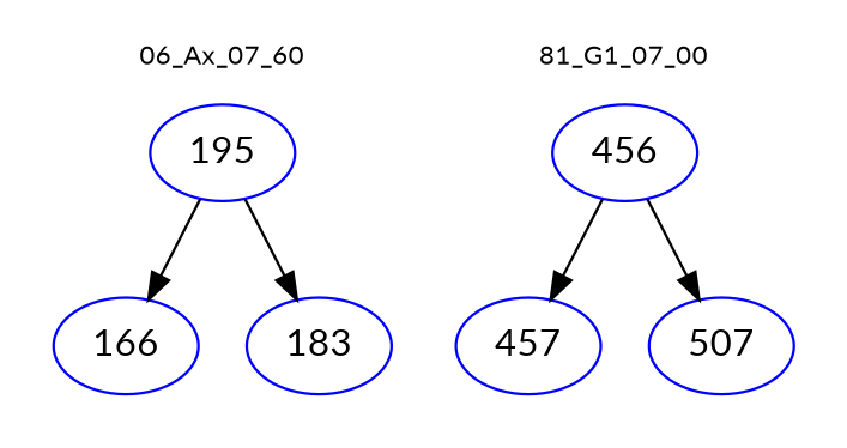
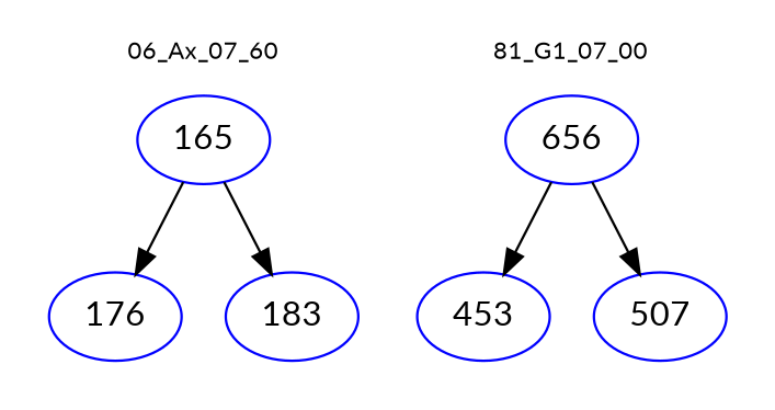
  digraph {
    fontname=Lato
    node [color=blue fontname=Lato]
    edge [color=black fontname=Lato]
-   n1 [label=195]
-   n2 [label=166]
+   n1 [label=165]
+   n2 [label=176]
    n3 [label=183]
-   n4 [label=456]
-   n5 [label=457]
+   n4 [label=656]
+   n5 [label=453]
    n6 [label=507]
    subgraph cluster_1 {
      color=white
      fontsize=10
      label="06_Ax_07_60"
      n1
      n2
      n3
    }
    subgraph cluster_2 {
      color=white
      fontsize=10
      label="81_G1_07_00"
      n4
      n5
      n6
    }
    n1 -> n2
    n1 -> n3
    n4 -> n5
    n4 -> n6
  }
